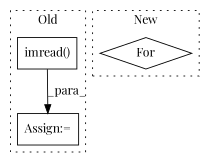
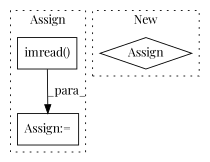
  digraph {
    fontname="Playfair Display"
    node [shape=box fontname="Playfair Display"]
    n1 [a=75 l="11,1" label="imread()" s="2805,2827"]
    n2 [a=68 l=3 label="Assign:=" s=2840]
-   n3 [a=107 l="4,10" label=For s="3241,3282" shape=diamond]
+   n3 [a=107 l="4,10" label=Assign s="3241,3282" shape=diamond]
    subgraph cluster_1 {
-     label=Old
+     label=Assign
      style=dotted
      n1
      n2
    }
    subgraph cluster_2 {
      label=New
      style=dotted
      n3
    }
    n1 -> n2 [label=_para_ fontname="Playfair Display"]
  }
